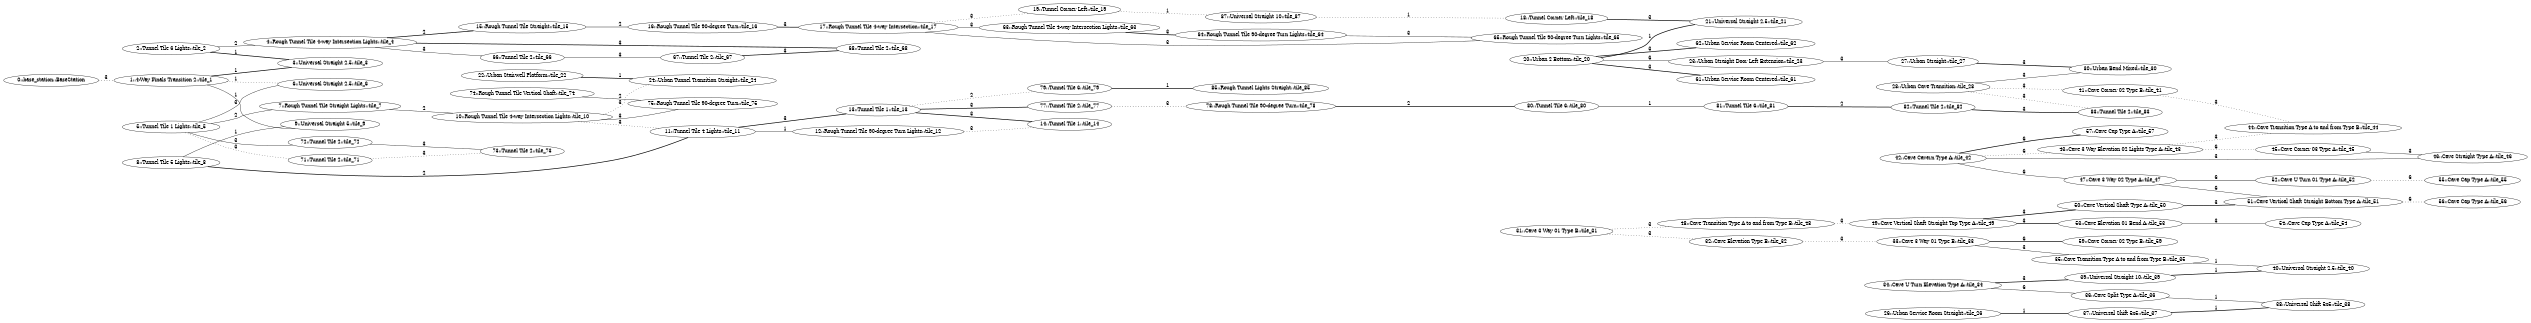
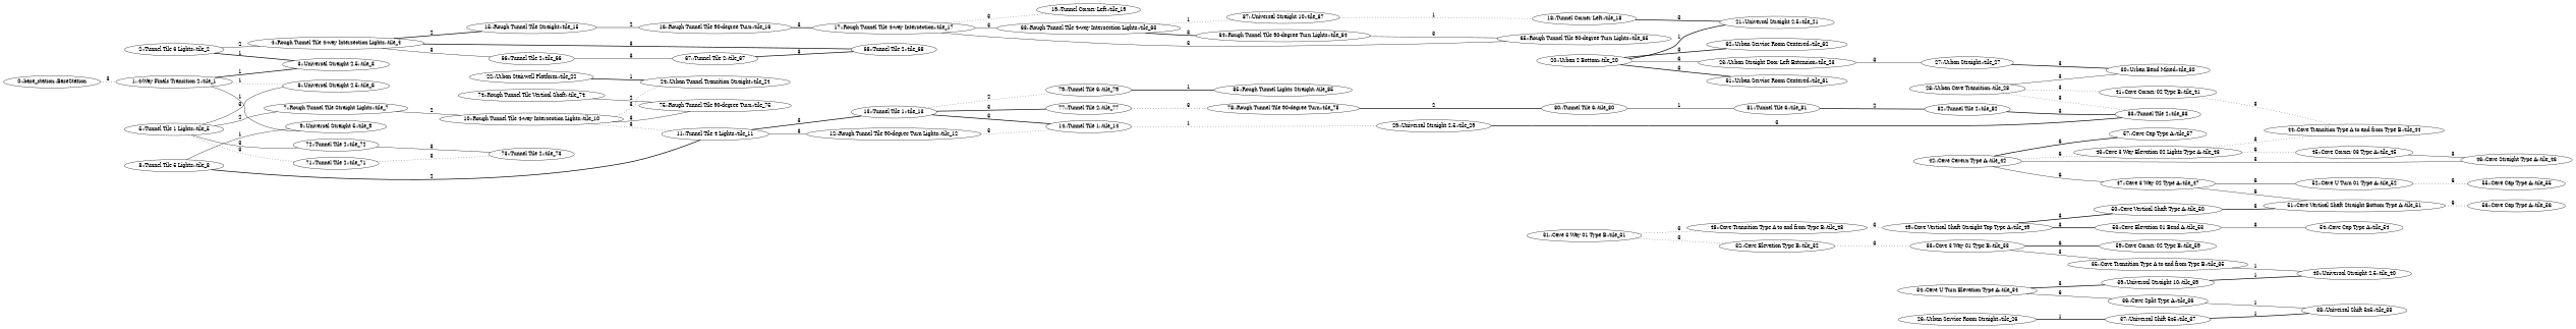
  graph {
    rankdir=LR
    edge [style=bold]
    n1 [label="0::base_station::BaseStation"]
    n2 [label="1::4-Way Finals Transition 2::tile_1"]
    n3 [label="3::Universal Straight 2.5::tile_3"]
    n4 [label="6::Universal Straight 2.5::tile_6"]
    n5 [label="9::Universal Straight 5::tile_9"]
    n6 [label="2::Tunnel Tile 6 Lights::tile_2"]
    n7 [label="4::Rough Tunnel Tile 4-way Intersection Lights::tile_4"]
    n8 [label="15::Rough Tunnel Tile Straight::tile_15"]
    n9 [label="66::Tunnel Tile 2::tile_66"]
    n10 [label="68::Tunnel Tile 2::tile_68"]
    n11 [label="16::Rough Tunnel Tile 90-degree Turn::tile_16"]
    n12 [label="67::Tunnel Tile 2::tile_67"]
    n13 [label="5::Tunnel Tile 1 Lights::tile_5"]
    n14 [label="7::Rough Tunnel Tile Straight Lights::tile_7"]
    n15 [label="71::Tunnel Tile 2::tile_71"]
    n16 [label="72::Tunnel Tile 2::tile_72"]
    n17 [label="10::Rough Tunnel Tile 4-way Intersection Lights::tile_10"]
    n18 [label="73::Tunnel Tile 2::tile_73"]
    n19 [label="11::Tunnel Tile 4 Lights::tile_11"]
    n20 [label="24::Urban Tunnel Transition Straight::tile_24"]
    n21 [label="75::Rough Tunnel Tile 90-degree Turn::tile_75"]
    n22 [label="8::Tunnel Tile 5 Lights::tile_8"]
    n23 [label="12::Rough Tunnel Tile 90-degree Turn Lights::tile_12"]
    n24 [label="13::Tunnel Tile 1::tile_13"]
    n25 [label="14::Tunnel Tile 1::tile_14"]
    n26 [label="77::Tunnel Tile 2::tile_77"]
    n27 [label="79::Tunnel Tile 6::tile_79"]
+   n28 [label="29::Universal Straight 2.5::tile_29"]
    n29 [label="78::Rough Tunnel Tile 90-degree Turn::tile_78"]
    n30 [label="85::Rough Tunnel Lights Straight::tile_85"]
    n31 [label="83::Tunnel Tile 2::tile_83"]
    n32 [label="17::Rough Tunnel Tile 4-way Intersection::tile_17"]
    n33 [label="19::Tunnel Corner Left::tile_19"]
    n34 [label="63::Rough Tunnel Tile 4-way Intersection Lights::tile_63"]
    n35 [label="65::Rough Tunnel Tile 90-degree Turn Lights::tile_65"]
    n36 [label="87::Universal Straight 10::tile_87"]
    n37 [label="64::Rough Tunnel Tile 90-degree Turn Lights::tile_64"]
    n38 [label="18::Tunnel Corner Left::tile_18"]
    n39 [label="21::Universal Straight 2.5::tile_21"]
    n40 [label="20::Urban 2 Bottom::tile_20"]
    n41 [label="23::Urban Straight Door Left Extension::tile_23"]
    n42 [label="61::Urban Service Room Centered::tile_61"]
    n43 [label="62::Urban Service Room Centered::tile_62"]
    n44 [label="27::Urban Straight::tile_27"]
    n45 [label="22::Urban Stairwell Platform::tile_22"]
    n46 [label="30::Urban Bend Mixed::tile_30"]
    n47 [label="26::Urban Service Room Straight::tile_26"]
    n48 [label="37::Universal Shift 5x5::tile_37"]
    n49 [label="38::Universal Shift 5x5::tile_38"]
    n50 [label="28::Urban Cave Transition::tile_28"]
    n51 [label="41::Cave Corner 02 Type B::tile_41"]
    n52 [label="31::Cave 3 Way 01 Type B::tile_31"]
    n53 [label="32::Cave Elevation Type B::tile_32"]
    n54 [label="48::Cave Transition Type A to and from Type B::tile_48"]
    n55 [label="44::Cave Transition Type A to and from Type B::tile_44"]
    n56 [label="33::Cave 3 Way 01 Type B::tile_33"]
    n57 [label="49::Cave Vertical Shaft Straight Top Type A::tile_49"]
    n58 [label="35::Cave Transition Type A to and from Type B::tile_35"]
    n59 [label="59::Cave Corner 02 Type B::tile_59"]
    n60 [label="40::Universal Straight 2.5::tile_40"]
    n61 [label="34::Cave U Turn Elevation Type A::tile_34"]
    n62 [label="36::Cave Split Type A::tile_36"]
    n63 [label="39::Universal Straight 10::tile_39"]
    n64 [label="42::Cave Cavern Type A::tile_42"]
    n65 [label="43::Cave 3 Way Elevation 02 Lights Type A::tile_43"]
    n66 [label="46::Cave Straight Type A::tile_46"]
    n67 [label="47::Cave 3 Way 02 Type A::tile_47"]
    n68 [label="57::Cave Cap Type A::tile_57"]
    n69 [label="45::Cave Corner 03 Type A::tile_45"]
    n70 [label="51::Cave Vertical Shaft Straight Bottom Type A::tile_51"]
    n71 [label="52::Cave U Turn 01 Type A::tile_52"]
    n72 [label="56::Cave Cap Type A::tile_56"]
    n73 [label="55::Cave Cap Type A::tile_55"]
    n74 [label="50::Cave Vertical Shaft Type A::tile_50"]
    n75 [label="53::Cave Elevation 01 Bend A::tile_53"]
    n76 [label="54::Cave Cap Type A::tile_54"]
    n77 [label="74::Rough Tunnel Tile Vertical Shaft::tile_74"]
    n78 [label="80::Tunnel Tile 6::tile_80"]
    n79 [label="81::Tunnel Tile 6::tile_81"]
    n80 [label="82::Tunnel Tile 2::tile_82"]
    n1 -- n2 [label=3 style=dotted]
    n2 -- n3 [label=1]
    n2 -- n4 [label=1 style=dotted]
    n2 -- n5 [label=1 style=solid]
    n6 -- n3 [label=1]
    n6 -- n7 [label=2 style=solid]
    n7 -- n8 [label=2]
    n7 -- n9 [label=3 style=solid]
    n7 -- n10 [label=3]
    n8 -- n11 [label=2 style=solid]
    n9 -- n12 [label=3 style=solid]
    n11 -- n32 [label=3]
    n12 -- n10 [label=3]
    n13 -- n4 [label=3 style=solid]
    n13 -- n14 [label=2 style=solid]
    n13 -- n15 [label=3 style=dotted]
    n13 -- n16 [label=3 style=solid]
    n14 -- n17 [label=2 style=solid]
    n15 -- n18 [label=3 style=dotted]
    n16 -- n18 [label=3 style=solid]
    n17 -- n19 [label=3 style=dotted]
    n17 -- n20 [label=3 style=dotted]
    n17 -- n21 [label=3 style=solid]
-   n19 -- n23 [label=1 style=solid]
+   n19 -- n23 [label=3 style=solid]
    n19 -- n24 [label=3]
    n22 -- n5 [label=1 style=solid]
    n22 -- n19 [label=2]
    n23 -- n25 [label=3 style=dotted]
    n24 -- n25 [label=3]
    n24 -- n26 [label=3]
    n24 -- n27 [label=2 style=dotted]
+   n25 -- n28 [label=1 style=dotted]
    n26 -- n29 [label=3 style=dotted]
    n27 -- n30 [label=1]
+   n28 -- n31 [label=3]
    n29 -- n78 [label=2]
    n32 -- n33 [label=3 style=dotted]
    n32 -- n34 [label=3 style=solid]
    n32 -- n35 [label=3 style=solid]
-   n33 -- n36 [label=1 style=dotted]
+   n34 -- n36 [label=1 style=dotted]
    n34 -- n37 [label=3]
    n36 -- n38 [label=1 style=dotted]
    n37 -- n35 [label=3 style=solid]
    n38 -- n39 [label=3]
    n40 -- n39 [label=1]
    n40 -- n41 [label=6 style=solid]
    n40 -- n42 [label=3]
    n40 -- n43 [label=3]
    n41 -- n44 [label=3 style=solid]
    n44 -- n46 [label=3]
    n45 -- n20 [label=1]
    n47 -- n48 [label=1]
    n48 -- n49 [label=1]
    n50 -- n31 [label=3 style=dotted]
    n50 -- n46 [label=3 style=solid]
    n50 -- n51 [label=3 style=dotted]
    n51 -- n55 [label=3 style=dotted]
    n52 -- n53 [label=3 style=dotted]
    n52 -- n54 [label=3 style=dotted]
    n53 -- n56 [label=3 style=dotted]
    n54 -- n57 [label=3 style=dotted]
    n56 -- n58 [label=3 style=solid]
    n56 -- n59 [label=6]
    n57 -- n74 [label=3]
    n57 -- n75 [label=3]
    n58 -- n60 [label=1 style=solid]
    n61 -- n62 [label=6 style=solid]
    n61 -- n63 [label=3]
    n62 -- n49 [label=1 style=solid]
    n63 -- n60 [label=1]
    n64 -- n65 [label=6 style=dotted]
    n64 -- n66 [label=3 style=solid]
    n64 -- n67 [label=6 style=solid]
    n64 -- n68 [label=6]
    n65 -- n55 [label=3 style=dotted]
    n65 -- n69 [label=6 style=dotted]
    n67 -- n70 [label=6 style=solid]
    n67 -- n71 [label=6 style=solid]
    n69 -- n66 [label=3 style=solid]
    n70 -- n72 [label=6 style=dotted]
    n71 -- n73 [label=6 style=dotted]
    n74 -- n70 [label=3]
    n75 -- n76 [label=3 style=solid]
    n77 -- n21 [label=2 style=solid]
    n78 -- n79 [label=1 style=solid]
    n79 -- n80 [label=2]
    n80 -- n31 [label=3]
  }
